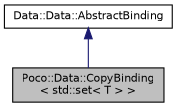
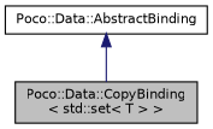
  digraph {
    node [color=black fontname=Helvetica fontsize=10 shape=record style=filled]
    n1 [fillcolor=grey75 fontcolor=black height=0.2 label="Poco::Data::CopyBinding\l\< std::set\< T \> \>" width=0.4]
-   n2 [fillcolor=white height=0.2 label="Data::Data::AbstractBinding" width=0.4]
+   n2 [fillcolor=white height=0.2 label="Poco::Data::AbstractBinding" width=0.4]
    n2 -> n1 [color=midnightblue dir=back fontname=Helvetica fontsize=10 labelfontname=Helvetica labelfontsize=10 style=solid]
  }
